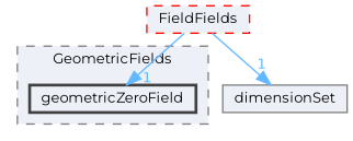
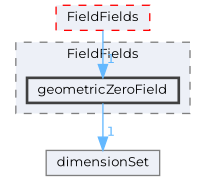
  digraph {
    compound=true
    fontname=Montserrat
    node [fillcolor="#edf0f7" fontname=Montserrat fontsize=10 shape=box]
    edge [color=steelblue1 fontcolor=steelblue1 fontname=Montserrat fontsize=10 headlabel=1 labeldistance=1.5 labelfontname=Helvetica labelfontsize=10]
    n1 [color=grey25 height=0.2 label=geometricZeroField style="filled,bold" width=0.4]
    n2 [color=grey50 height=0.2 label=dimensionSet style=filled width=0.4]
    n3 [color=red height=0.2 label=FieldFields style="filled,dashed" width=0.4]
    subgraph cluster_1 {
      bgcolor="#edf0f7"
      fontsize=10
-     label=GeometricFields
+     label=FieldFields
      pencolor=grey50
      style="filled,dashed"
      n1
    }
-   n3 -> n2
+   n1 -> n2
    n3 -> n1
  }
